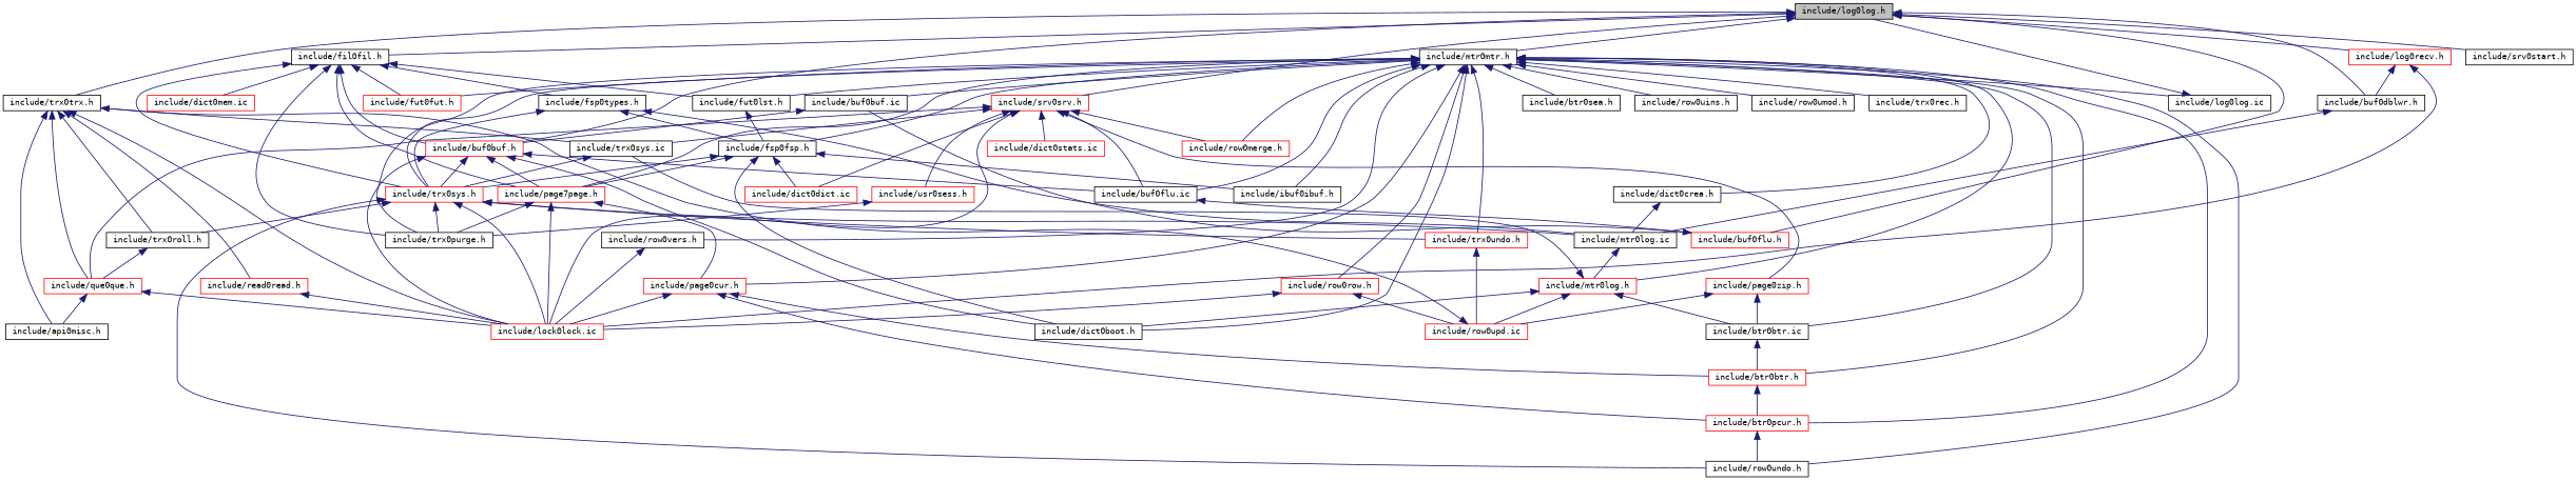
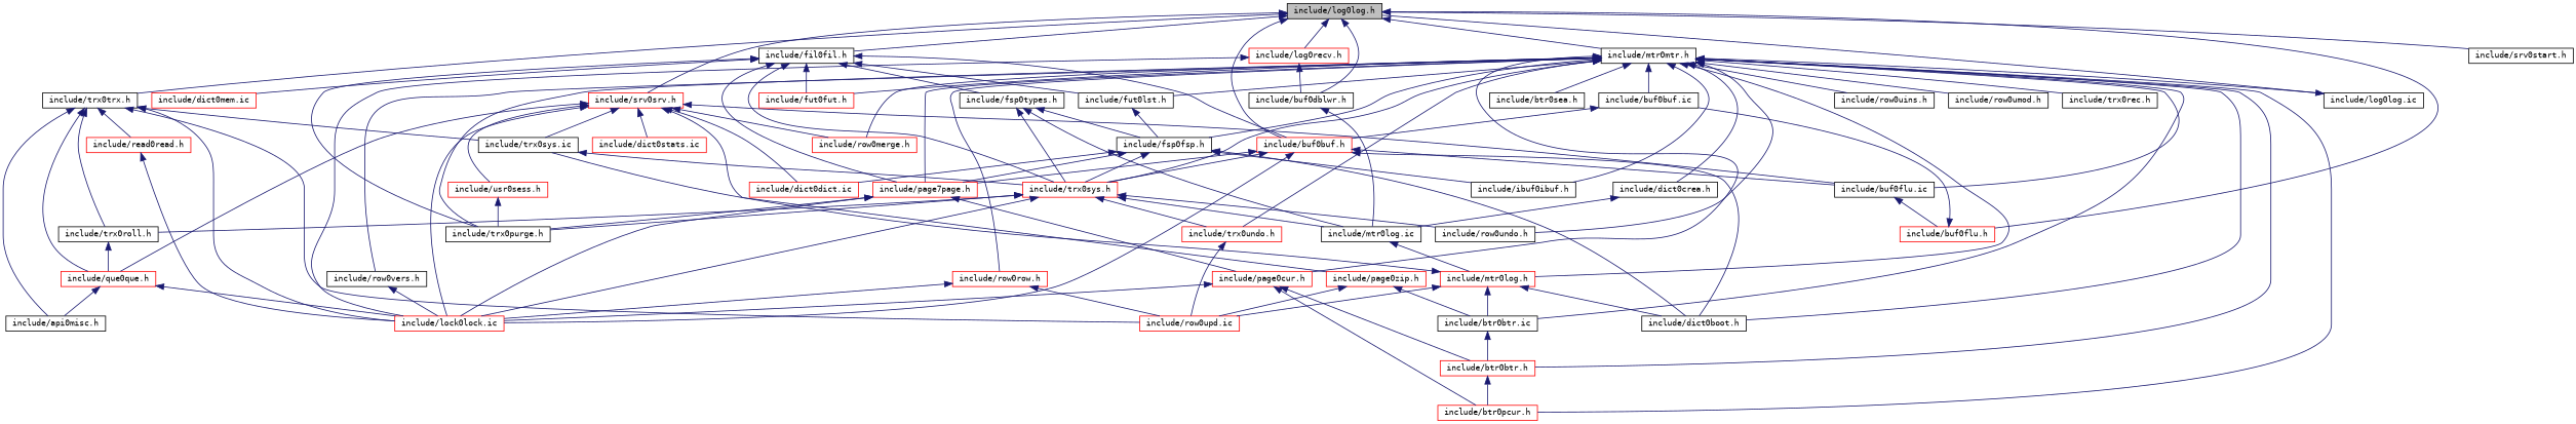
  digraph {
    fontname="DejaVu Sans Mono"
    node [color=black fontname="DejaVu Sans Mono" fontsize=10 shape=record]
    edge [color=midnightblue dir=back fontname="DejaVu Sans Mono" fontsize=10 labelfontname=FreeSans labelfontsize=10 style=solid]
    n1 [fillcolor=grey75 fontcolor=black height=0.2 label="include/log0log.h" style=filled width=0.4]
    n2 [height=0.2 label="include/trx0trx.h" width=0.4]
    n3 [height=0.2 label="include/mtr0mtr.h" width=0.4]
    n4 [color=red height=0.2 label="include/buf0buf.h" width=0.4]
    n5 [color=red height=0.2 label="include/buf0flu.h" width=0.4]
    n6 [height=0.2 label="include/fil0fil.h" width=0.4]
    n7 [color=red height=0.2 label="include/srv0srv.h" width=0.4]
    n8 [height=0.2 label="include/buf0dblwr.h" width=0.4]
    n9 [color=red height=0.2 label="include/log0recv.h" width=0.4]
    n10 [height=0.2 label="include/srv0start.h" width=0.4]
    n11 [color=red height=0.2 label="include/que0que.h" width=0.4]
    n12 [height=0.2 label="include/api0misc.h" width=0.4]
    n13 [color=red height=0.2 label="include/lock0lock.ic" width=0.4]
    n14 [height=0.2 label="include/trx0roll.h" width=0.4]
    n15 [height=0.2 label="include/trx0sys.ic" width=0.4]
    n16 [color=red height=0.2 label="include/row0upd.ic" width=0.4]
    n17 [color=red height=0.2 label="include/read0read.h" width=0.4]
    n18 [color=red height=0.2 label="include/trx0sys.h" width=0.4]
    n19 [height=0.2 label="include/row0undo.h" width=0.4]
    n20 [color=red height=0.2 label="include/trx0undo.h" width=0.4]
    n21 [height=0.2 label="include/trx0purge.h" width=0.4]
    n22 [color=red height=0.2 label="include/mtr0log.h" width=0.4]
    n23 [height=0.2 label="include/btr0btr.ic" width=0.4]
    n24 [height=0.2 label="include/dict0boot.h" width=0.4]
    n25 [color=red height=0.2 label="include/btr0btr.h" width=0.4]
    n26 [color=red height=0.2 label="include/btr0pcur.h" width=0.4]
    n27 [height=0.2 label="include/log0log.ic" width=0.4]
    n28 [height=0.2 label="include/buf0buf.ic" width=0.4]
    n29 [height=0.2 label="include/buf0flu.ic" width=0.4]
    n30 [color=red height=0.2 label="include/page7page.h" width=0.4]
    n31 [color=red height=0.2 label="include/page0cur.h" width=0.4]
    n32 [height=0.2 label="include/fsp0fsp.h" width=0.4]
    n33 [height=0.2 label="include/ibuf0ibuf.h" width=0.4]
    n34 [height=0.2 label="include/fut0lst.h" width=0.4]
    n35 [color=red height=0.2 label="include/fut0fut.h" width=0.4]
    n36 [height=0.2 label="include/btr0sea.h" width=0.4]
    n37 [height=0.2 label="include/dict0crea.h" width=0.4]
    n38 [color=red height=0.2 label="include/row0row.h" width=0.4]
    n39 [height=0.2 label="include/row0vers.h" width=0.4]
    n40 [color=red height=0.2 label="include/row0merge.h" width=0.4]
    n41 [height=0.2 label="include/row0uins.h" width=0.4]
    n42 [height=0.2 label="include/row0umod.h" width=0.4]
    n43 [height=0.2 label="include/trx0rec.h" width=0.4]
    n44 [height=0.2 label="include/fsp0types.h" width=0.4]
    n45 [color=red height=0.2 label="include/dict0mem.ic" width=0.4]
    n46 [color=red height=0.2 label="include/dict0dict.ic" width=0.4]
    n47 [color=red height=0.2 label="include/usr0sess.h" width=0.4]
    n48 [color=red height=0.2 label="include/page0zip.h" width=0.4]
    n49 [color=red height=0.2 label="include/dict0stats.ic" width=0.4]
    n50 [height=0.2 label="include/mtr0log.ic" width=0.4]
    n1 -> n2
    n1 -> n3
    n1 -> n4
    n1 -> n5
    n1 -> n6
    n1 -> n7
    n1 -> n8
    n1 -> n9
    n1 -> n10
    n2 -> n11
    n2 -> n12
    n2 -> n13
    n2 -> n14
    n2 -> n15
-   n16 -> n2
+   n2 -> n16
    n2 -> n17
    n3 -> n18
    n3 -> n19
    n3 -> n20
    n3 -> n21
    n3 -> n22
    n3 -> n23
    n3 -> n24
    n3 -> n25
    n3 -> n26
    n3 -> n27
    n3 -> n28
    n3 -> n29
    n3 -> n30
    n3 -> n31
    n3 -> n32
    n3 -> n33
    n3 -> n34
    n3 -> n35
    n3 -> n36
    n3 -> n37
    n3 -> n38
    n3 -> n39
    n3 -> n40
    n3 -> n41
    n3 -> n42
    n3 -> n43
    n4 -> n13
    n4 -> n18
    n4 -> n24
    n4 -> n29
    n4 -> n30
    n5 -> n28
    n6 -> n4
    n6 -> n18
    n6 -> n21
    n6 -> n30
    n6 -> n34
    n6 -> n35
    n6 -> n44
    n6 -> n45
    n7 -> n11
    n7 -> n13
    n7 -> n15
    n7 -> n29
    n7 -> n40
    n7 -> n46
    n7 -> n47
    n7 -> n48
    n7 -> n49
    n8 -> n50
    n9 -> n8
    n9 -> n13
    n11 -> n12
    n11 -> n13
    n14 -> n11
    n15 -> n18
    n17 -> n13
    n18 -> n13
    n18 -> n14
    n18 -> n19
    n18 -> n20
    n18 -> n21
    n18 -> n50
    n20 -> n16
    n22 -> n15
    n22 -> n16
    n22 -> n23
    n22 -> n24
    n23 -> n25
    n25 -> n26
-   n26 -> n19
    n27 -> n1
    n28 -> n4
    n29 -> n5
    n30 -> n13
    n30 -> n21
    n30 -> n31
    n31 -> n13
    n31 -> n25
    n31 -> n26
    n32 -> n18
    n32 -> n24
    n32 -> n30
    n32 -> n33
    n32 -> n46
    n34 -> n32
    n37 -> n50
    n38 -> n13
    n38 -> n16
    n39 -> n13
    n44 -> n18
    n44 -> n32
    n44 -> n50
    n47 -> n21
    n48 -> n16
    n48 -> n23
    n50 -> n22
  }
